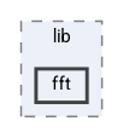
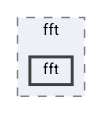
  digraph {
    compound=true
    fontname=Roboto
    n1 [color=grey25 fillcolor="#edf0f7" fontname=Roboto fontsize=10 height=0.2 label=fft shape=box style="filled,bold" width=0.4]
    subgraph cluster_1 {
      bgcolor="#edf0f7"
      fontsize=10
-     label=lib
+     label=fft
      pencolor=grey50
      style="filled,dashed"
      n1
    }
  }
